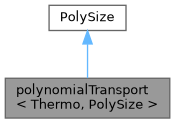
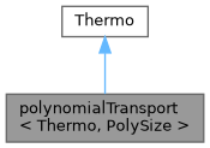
  digraph {
    node [color=gray40 fontname=Helvetica fontsize=10 shape=box style=filled]
    n1 [fillcolor=grey60 fontcolor=black height=0.2 label="polynomialTransport\l\< Thermo, PolySize \>" width=0.4]
-   n2 [fillcolor=white height=0.2 label=PolySize width=0.4]
+   n2 [fillcolor=white height=0.2 label=Thermo width=0.4]
    n2 -> n1 [color=steelblue1 dir=back fontname=Helvetica fontsize=10 labelfontname=Helvetica labelfontsize=10 style=solid]
  }
